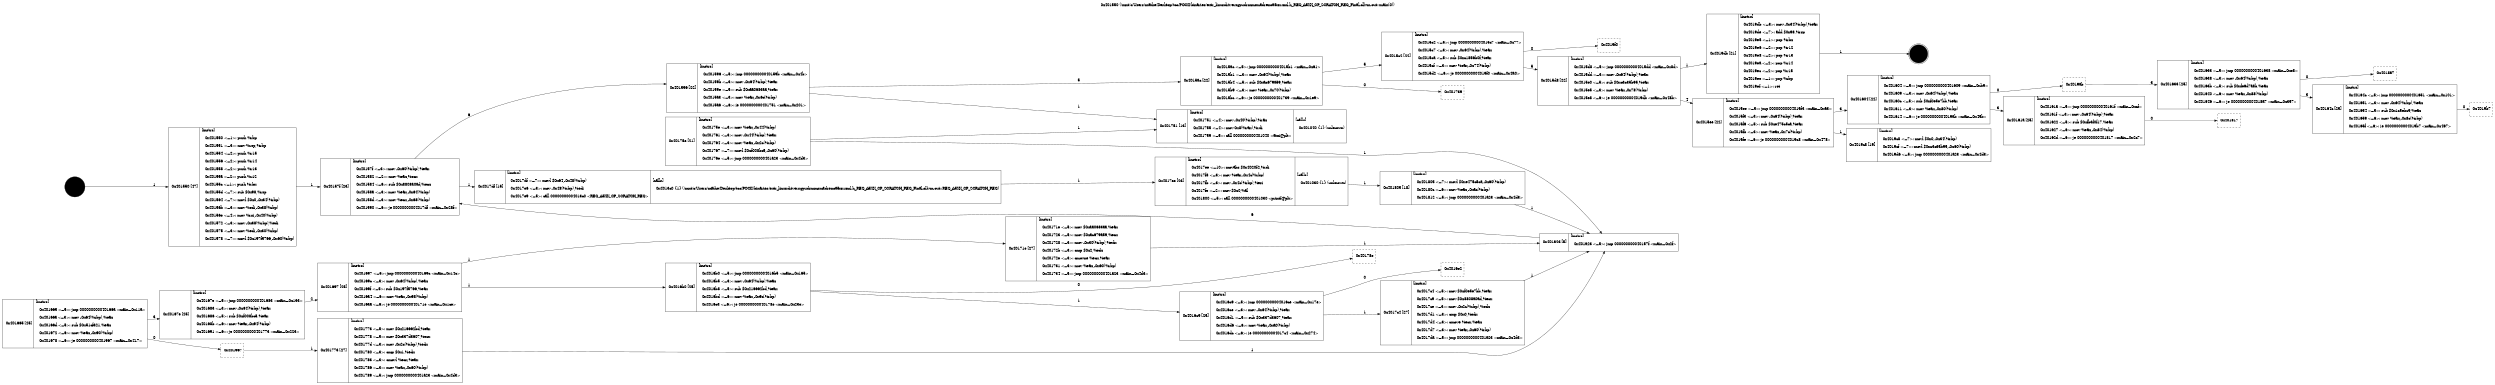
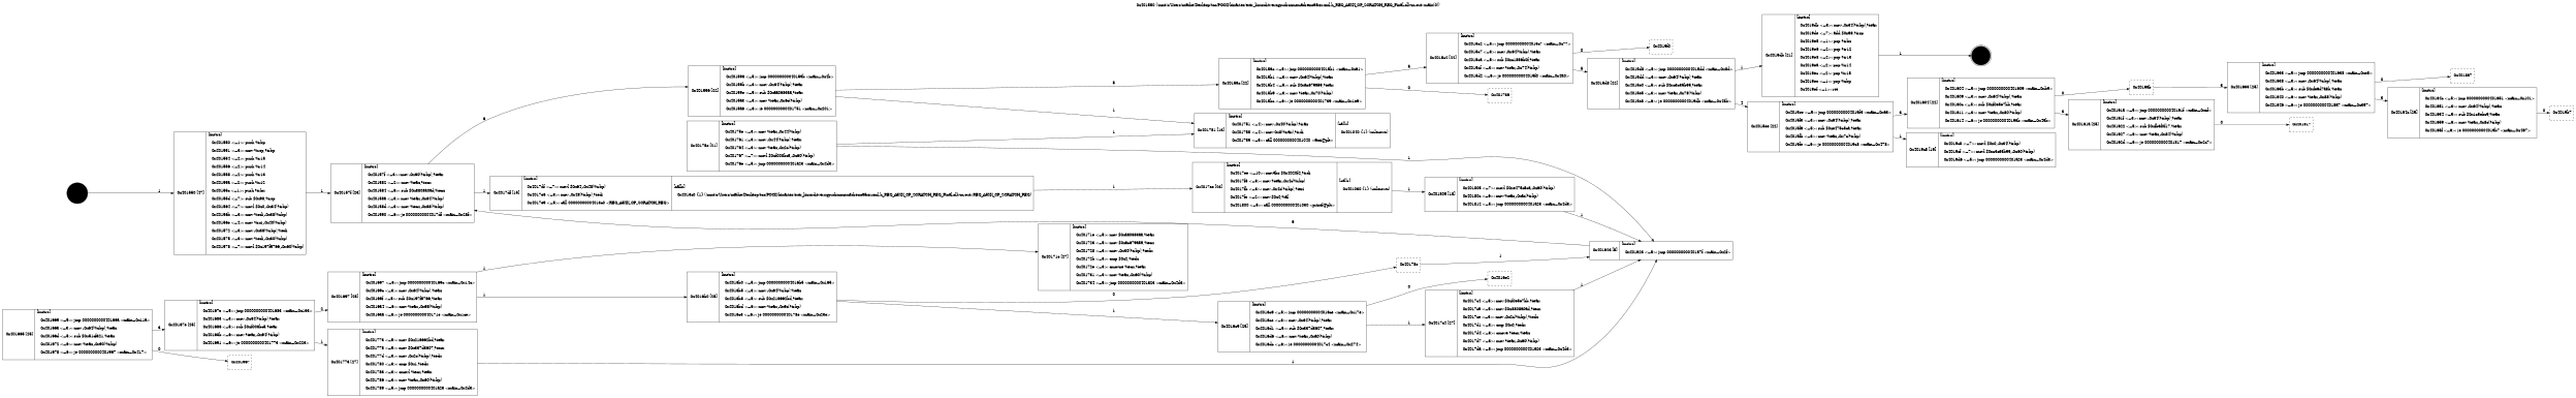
  digraph {
    label="0x401550 (/mnt/c/Users/mathe/Desktop/tcc/POCII/binaries/extr_linuxdriversgpudrmmsmadrenoa5xx.xml.h_REG_A5XX_CP_SCRATCH_REG_Final-ollvm.out::main(0))"
    labelloc=t
    rankdir=LR
    node [shape=record]
    Entry [fillcolor=black height=0.3 shape=circle style=filled width=0.3]
    n2 [label="{\n     0x401550 [47]\l\n     | [instrs]\l\n     &nbsp;&nbsp;0x401550 \<+1\>: push %rbp\l\n     &nbsp;&nbsp;0x401551 \<+3\>: mov %rsp,%rbp\l\n     &nbsp;&nbsp;0x401554 \<+2\>: push %r15\l\n     &nbsp;&nbsp;0x401556 \<+2\>: push %r14\l\n     &nbsp;&nbsp;0x401558 \<+2\>: push %r13\l\n     &nbsp;&nbsp;0x40155a \<+2\>: push %r12\l\n     &nbsp;&nbsp;0x40155c \<+1\>: push %rbx\l\n     &nbsp;&nbsp;0x40155d \<+7\>: sub $0x98,%rsp\l\n     &nbsp;&nbsp;0x401564 \<+7\>: movl $0x0,-0x34(%rbp)\l\n     &nbsp;&nbsp;0x40156b \<+3\>: mov %edi,-0x38(%rbp)\l\n     &nbsp;&nbsp;0x40156e \<+4\>: mov %rsi,-0x40(%rbp)\l\n     &nbsp;&nbsp;0x401572 \<+3\>: mov -0x38(%rbp),%edi\l\n     &nbsp;&nbsp;0x401575 \<+3\>: mov %edi,-0x30(%rbp)\l\n     &nbsp;&nbsp;0x401578 \<+7\>: movl $0x197f5766,-0x60(%rbp)\l\n  }"]
    n3 [label="{\n     0x40157f [23]\l\n     | [instrs]\l\n     &nbsp;&nbsp;0x40157f \<+3\>: mov -0x60(%rbp),%eax\l\n     &nbsp;&nbsp;0x401582 \<+2\>: mov %eax,%ecx\l\n     &nbsp;&nbsp;0x401584 \<+6\>: sub $0x8808a0ad,%ecx\l\n     &nbsp;&nbsp;0x40158a \<+3\>: mov %eax,-0x64(%rbp)\l\n     &nbsp;&nbsp;0x40158d \<+3\>: mov %ecx,-0x68(%rbp)\l\n     &nbsp;&nbsp;0x401590 \<+6\>: je 00000000004017df \<main+0x28f\>\l\n  }"]
    n4 [label="{\n     0x4017df [15]\l\n     | [instrs]\l\n     &nbsp;&nbsp;0x4017df \<+7\>: movl $0x64,-0x48(%rbp)\l\n     &nbsp;&nbsp;0x4017e6 \<+3\>: mov -0x48(%rbp),%edi\l\n     &nbsp;&nbsp;0x4017e9 \<+5\>: call 00000000004013c0 \<REG_A5XX_CP_SCRATCH_REG\>\l\n     | [calls]\l\n     &nbsp;&nbsp;0x4013c0 \{1\} (/mnt/c/Users/mathe/Desktop/tcc/POCII/binaries/extr_linuxdriversgpudrmmsmadrenoa5xx.xml.h_REG_A5XX_CP_SCRATCH_REG_Final-ollvm.out::REG_A5XX_CP_SCRATCH_REG)\l\n  }"]
    n5 [label="{\n     0x401596 [22]\l\n     | [instrs]\l\n     &nbsp;&nbsp;0x401596 \<+5\>: jmp 000000000040159b \<main+0x4b\>\l\n     &nbsp;&nbsp;0x40159b \<+3\>: mov -0x64(%rbp),%eax\l\n     &nbsp;&nbsp;0x40159e \<+5\>: sub $0xaa0683aa,%eax\l\n     &nbsp;&nbsp;0x4015a3 \<+3\>: mov %eax,-0x6c(%rbp)\l\n     &nbsp;&nbsp;0x4015a6 \<+6\>: je 0000000000401751 \<main+0x201\>\l\n  }"]
    n6 [label="{\n     0x4017ee [23]\l\n     | [instrs]\l\n     &nbsp;&nbsp;0x4017ee \<+10\>: movabs $0x4020f2,%rdi\l\n     &nbsp;&nbsp;0x4017f8 \<+3\>: mov %eax,-0x4c(%rbp)\l\n     &nbsp;&nbsp;0x4017fb \<+3\>: mov -0x4c(%rbp),%esi\l\n     &nbsp;&nbsp;0x4017fe \<+2\>: mov $0x0,%al\l\n     &nbsp;&nbsp;0x401800 \<+5\>: call 0000000000401030 \<printf@plt\>\l\n     | [calls]\l\n     &nbsp;&nbsp;0x401030 \{1\} (unknown)\l\n  }"]
    n7 [label="{\n     0x401751 [13]\l\n     | [instrs]\l\n     &nbsp;&nbsp;0x401751 \<+4\>: mov -0x40(%rbp),%rax\l\n     &nbsp;&nbsp;0x401755 \<+4\>: mov 0x8(%rax),%rdi\l\n     &nbsp;&nbsp;0x401759 \<+5\>: call 0000000000401040 \<atoi@plt\>\l\n     | [calls]\l\n     &nbsp;&nbsp;0x401040 \{1\} (unknown)\l\n  }"]
    n8 [label="{\n     0x4015ac [22]\l\n     | [instrs]\l\n     &nbsp;&nbsp;0x4015ac \<+5\>: jmp 00000000004015b1 \<main+0x61\>\l\n     &nbsp;&nbsp;0x4015b1 \<+3\>: mov -0x64(%rbp),%eax\l\n     &nbsp;&nbsp;0x4015b4 \<+5\>: sub $0xac679a59,%eax\l\n     &nbsp;&nbsp;0x4015b9 \<+3\>: mov %eax,-0x70(%rbp)\l\n     &nbsp;&nbsp;0x4015bc \<+6\>: je 0000000000401739 \<main+0x1e9\>\l\n  }"]
    n9 [label="{\n     0x401805 [18]\l\n     | [instrs]\l\n     &nbsp;&nbsp;0x401805 \<+7\>: movl $0xe475c5ca,-0x60(%rbp)\l\n     &nbsp;&nbsp;0x40180c \<+6\>: mov %eax,-0xac(%rbp)\l\n     &nbsp;&nbsp;0x401812 \<+5\>: jmp 0000000000401a23 \<main+0x4d3\>\l\n  }"]
    n10 [label="{\n     0x401739\l\n  }" style=dashed]
    n11 [label="{\n     0x4015c2 [22]\l\n     | [instrs]\l\n     &nbsp;&nbsp;0x4015c2 \<+5\>: jmp 00000000004015c7 \<main+0x77\>\l\n     &nbsp;&nbsp;0x4015c7 \<+3\>: mov -0x64(%rbp),%eax\l\n     &nbsp;&nbsp;0x4015ca \<+5\>: sub $0xc1856b0f,%eax\l\n     &nbsp;&nbsp;0x4015cf \<+3\>: mov %eax,-0x74(%rbp)\l\n     &nbsp;&nbsp;0x4015d2 \<+6\>: je 00000000004019f0 \<main+0x4a0\>\l\n  }"]
    Exit [fillcolor=black height=0.3 peripheries=2 shape=circle style=filled width=0.3]
    n13 [label="{\n     0x40175e [21]\l\n     | [instrs]\l\n     &nbsp;&nbsp;0x40175e \<+3\>: mov %eax,-0x44(%rbp)\l\n     &nbsp;&nbsp;0x401761 \<+3\>: mov -0x44(%rbp),%eax\l\n     &nbsp;&nbsp;0x401764 \<+3\>: mov %eax,-0x2c(%rbp)\l\n     &nbsp;&nbsp;0x401767 \<+7\>: movl $0xf008bc5,-0x60(%rbp)\l\n     &nbsp;&nbsp;0x40176e \<+5\>: jmp 0000000000401a23 \<main+0x4d3\>\l\n  }"]
    n14 [label="{\n     0x401a23 [5]\l\n     | [instrs]\l\n     &nbsp;&nbsp;0x401a23 \<+5\>: jmp 000000000040157f \<main+0x2f\>\l\n  }"]
    n15 [label="{\n     0x4019f0\l\n  }" style=dashed]
    n16 [label="{\n     0x4015d8 [22]\l\n     | [instrs]\l\n     &nbsp;&nbsp;0x4015d8 \<+5\>: jmp 00000000004015dd \<main+0x8d\>\l\n     &nbsp;&nbsp;0x4015dd \<+3\>: mov -0x64(%rbp),%eax\l\n     &nbsp;&nbsp;0x4015e0 \<+5\>: sub $0xc3c35b95,%eax\l\n     &nbsp;&nbsp;0x4015e5 \<+3\>: mov %eax,-0x78(%rbp)\l\n     &nbsp;&nbsp;0x4015e8 \<+6\>: je 00000000004019db \<main+0x48b\>\l\n  }"]
    n17 [label="{\n     0x4019db [21]\l\n     | [instrs]\l\n     &nbsp;&nbsp;0x4019db \<+3\>: mov -0x34(%rbp),%eax\l\n     &nbsp;&nbsp;0x4019de \<+7\>: add $0x98,%rsp\l\n     &nbsp;&nbsp;0x4019e5 \<+1\>: pop %rbx\l\n     &nbsp;&nbsp;0x4019e6 \<+2\>: pop %r12\l\n     &nbsp;&nbsp;0x4019e8 \<+2\>: pop %r13\l\n     &nbsp;&nbsp;0x4019ea \<+2\>: pop %r14\l\n     &nbsp;&nbsp;0x4019ec \<+2\>: pop %r15\l\n     &nbsp;&nbsp;0x4019ee \<+1\>: pop %rbp\l\n     &nbsp;&nbsp;0x4019ef \<+1\>: ret\l\n  }"]
    n18 [label="{\n     0x4015ee [22]\l\n     | [instrs]\l\n     &nbsp;&nbsp;0x4015ee \<+5\>: jmp 00000000004015f3 \<main+0xa3\>\l\n     &nbsp;&nbsp;0x4015f3 \<+3\>: mov -0x64(%rbp),%eax\l\n     &nbsp;&nbsp;0x4015f6 \<+5\>: sub $0xe475c5ca,%eax\l\n     &nbsp;&nbsp;0x4015fb \<+3\>: mov %eax,-0x7c(%rbp)\l\n     &nbsp;&nbsp;0x4015fe \<+6\>: je 00000000004019c8 \<main+0x478\>\l\n  }"]
    n19 [label="{\n     0x4019c8 [19]\l\n     | [instrs]\l\n     &nbsp;&nbsp;0x4019c8 \<+7\>: movl $0x0,-0x34(%rbp)\l\n     &nbsp;&nbsp;0x4019cf \<+7\>: movl $0xc3c35b95,-0x60(%rbp)\l\n     &nbsp;&nbsp;0x4019d6 \<+5\>: jmp 0000000000401a23 \<main+0x4d3\>\l\n  }"]
    n20 [label="{\n     0x401604 [22]\l\n     | [instrs]\l\n     &nbsp;&nbsp;0x401604 \<+5\>: jmp 0000000000401609 \<main+0xb9\>\l\n     &nbsp;&nbsp;0x401609 \<+3\>: mov -0x64(%rbp),%eax\l\n     &nbsp;&nbsp;0x40160c \<+5\>: sub $0xf0e5e7bb,%eax\l\n     &nbsp;&nbsp;0x401611 \<+3\>: mov %eax,-0x80(%rbp)\l\n     &nbsp;&nbsp;0x401614 \<+6\>: je 00000000004019ab \<main+0x45b\>\l\n  }"]
    n21 [label="{\n     0x4016e2\l\n  }" style=dashed]
    n22 [label="{\n     0x4019ab\l\n  }" style=dashed]
    n23 [label="{\n     0x40161a [25]\l\n     | [instrs]\l\n     &nbsp;&nbsp;0x40161a \<+5\>: jmp 000000000040161f \<main+0xcf\>\l\n     &nbsp;&nbsp;0x40161f \<+3\>: mov -0x64(%rbp),%eax\l\n     &nbsp;&nbsp;0x401622 \<+5\>: sub $0xfb3f0f17,%eax\l\n     &nbsp;&nbsp;0x401627 \<+6\>: mov %eax,-0x84(%rbp)\l\n     &nbsp;&nbsp;0x40162d \<+6\>: je 0000000000401817 \<main+0x2c7\>\l\n  }"]
    n24 [label="{\n     0x4017c4 [27]\l\n     | [instrs]\l\n     &nbsp;&nbsp;0x4017c4 \<+5\>: mov $0xf0e5e7bb,%eax\l\n     &nbsp;&nbsp;0x4017c9 \<+5\>: mov $0x8808a0ad,%ecx\l\n     &nbsp;&nbsp;0x4017ce \<+3\>: mov -0x2c(%rbp),%edx\l\n     &nbsp;&nbsp;0x4017d1 \<+3\>: cmp $0x0,%edx\l\n     &nbsp;&nbsp;0x4017d4 \<+3\>: cmove %ecx,%eax\l\n     &nbsp;&nbsp;0x4017d7 \<+3\>: mov %eax,-0x60(%rbp)\l\n     &nbsp;&nbsp;0x4017da \<+5\>: jmp 0000000000401a23 \<main+0x4d3\>\l\n  }"]
    n25 [label="{\n     0x401633 [25]\l\n     | [instrs]\l\n     &nbsp;&nbsp;0x401633 \<+5\>: jmp 0000000000401638 \<main+0xe8\>\l\n     &nbsp;&nbsp;0x401638 \<+3\>: mov -0x64(%rbp),%eax\l\n     &nbsp;&nbsp;0x40163b \<+5\>: sub $0xfe6d7a8b,%eax\l\n     &nbsp;&nbsp;0x401640 \<+6\>: mov %eax,-0x88(%rbp)\l\n     &nbsp;&nbsp;0x401646 \<+6\>: je 00000000004018a7 \<main+0x357\>\l\n  }"]
    n26 [label="{\n     0x401817\l\n  }" style=dashed]
    n27 [label="{\n     0x4016c9 [25]\l\n     | [instrs]\l\n     &nbsp;&nbsp;0x4016c9 \<+5\>: jmp 00000000004016ce \<main+0x17e\>\l\n     &nbsp;&nbsp;0x4016ce \<+3\>: mov -0x64(%rbp),%eax\l\n     &nbsp;&nbsp;0x4016d1 \<+5\>: sub $0x337d3607,%eax\l\n     &nbsp;&nbsp;0x4016d6 \<+6\>: mov %eax,-0xa0(%rbp)\l\n     &nbsp;&nbsp;0x4016dc \<+6\>: je 00000000004017c4 \<main+0x274\>\l\n  }"]
    n28 [label="{\n     0x4018a7\l\n  }" style=dashed]
    n29 [label="{\n     0x40164c [25]\l\n     | [instrs]\l\n     &nbsp;&nbsp;0x40164c \<+5\>: jmp 0000000000401651 \<main+0x101\>\l\n     &nbsp;&nbsp;0x401651 \<+3\>: mov -0x64(%rbp),%eax\l\n     &nbsp;&nbsp;0x401654 \<+5\>: sub $0x1c5ebc9,%eax\l\n     &nbsp;&nbsp;0x401659 \<+6\>: mov %eax,-0x8c(%rbp)\l\n     &nbsp;&nbsp;0x40165f \<+6\>: je 00000000004019b7 \<main+0x467\>\l\n  }"]
    n30 [label="{\n     0x40178e\l\n  }" style=dashed]
    n31 [label="{\n     0x4019b7\l\n  }" style=dashed]
    n32 [label="{\n     0x401665 [25]\l\n     | [instrs]\l\n     &nbsp;&nbsp;0x401665 \<+5\>: jmp 000000000040166a \<main+0x11a\>\l\n     &nbsp;&nbsp;0x40166a \<+3\>: mov -0x64(%rbp),%eax\l\n     &nbsp;&nbsp;0x40166d \<+5\>: sub $0x51cf321,%eax\l\n     &nbsp;&nbsp;0x401672 \<+6\>: mov %eax,-0x90(%rbp)\l\n     &nbsp;&nbsp;0x401678 \<+6\>: je 0000000000401967 \<main+0x417\>\l\n  }"]
    n33 [label="{\n     0x401967\l\n  }" style=dashed]
    n34 [label="{\n     0x40167e [25]\l\n     | [instrs]\l\n     &nbsp;&nbsp;0x40167e \<+5\>: jmp 0000000000401683 \<main+0x133\>\l\n     &nbsp;&nbsp;0x401683 \<+3\>: mov -0x64(%rbp),%eax\l\n     &nbsp;&nbsp;0x401686 \<+5\>: sub $0xf008bc5,%eax\l\n     &nbsp;&nbsp;0x40168b \<+6\>: mov %eax,-0x94(%rbp)\l\n     &nbsp;&nbsp;0x401691 \<+6\>: je 0000000000401773 \<main+0x223\>\l\n  }"]
    n35 [label="{\n     0x401773 [27]\l\n     | [instrs]\l\n     &nbsp;&nbsp;0x401773 \<+5\>: mov $0x216662bd,%eax\l\n     &nbsp;&nbsp;0x401778 \<+5\>: mov $0x337d3607,%ecx\l\n     &nbsp;&nbsp;0x40177d \<+3\>: mov -0x2c(%rbp),%edx\l\n     &nbsp;&nbsp;0x401780 \<+3\>: cmp $0x1,%edx\l\n     &nbsp;&nbsp;0x401783 \<+3\>: cmovl %ecx,%eax\l\n     &nbsp;&nbsp;0x401786 \<+3\>: mov %eax,-0x60(%rbp)\l\n     &nbsp;&nbsp;0x401789 \<+5\>: jmp 0000000000401a23 \<main+0x4d3\>\l\n  }"]
    n36 [label="{\n     0x401697 [25]\l\n     | [instrs]\l\n     &nbsp;&nbsp;0x401697 \<+5\>: jmp 000000000040169c \<main+0x14c\>\l\n     &nbsp;&nbsp;0x40169c \<+3\>: mov -0x64(%rbp),%eax\l\n     &nbsp;&nbsp;0x40169f \<+5\>: sub $0x197f5766,%eax\l\n     &nbsp;&nbsp;0x4016a4 \<+6\>: mov %eax,-0x98(%rbp)\l\n     &nbsp;&nbsp;0x4016aa \<+6\>: je 000000000040171e \<main+0x1ce\>\l\n  }"]
    n37 [label="{\n     0x4016b0 [25]\l\n     | [instrs]\l\n     &nbsp;&nbsp;0x4016b0 \<+5\>: jmp 00000000004016b5 \<main+0x165\>\l\n     &nbsp;&nbsp;0x4016b5 \<+3\>: mov -0x64(%rbp),%eax\l\n     &nbsp;&nbsp;0x4016b8 \<+5\>: sub $0x216662bd,%eax\l\n     &nbsp;&nbsp;0x4016bd \<+6\>: mov %eax,-0x9c(%rbp)\l\n     &nbsp;&nbsp;0x4016c3 \<+6\>: je 000000000040178e \<main+0x23e\>\l\n  }"]
    n38 [label="{\n     0x40171e [27]\l\n     | [instrs]\l\n     &nbsp;&nbsp;0x40171e \<+5\>: mov $0xaa0683aa,%eax\l\n     &nbsp;&nbsp;0x401723 \<+5\>: mov $0xac679a59,%ecx\l\n     &nbsp;&nbsp;0x401728 \<+3\>: mov -0x30(%rbp),%edx\l\n     &nbsp;&nbsp;0x40172b \<+3\>: cmp $0x2,%edx\l\n     &nbsp;&nbsp;0x40172e \<+3\>: cmovne %ecx,%eax\l\n     &nbsp;&nbsp;0x401731 \<+3\>: mov %eax,-0x60(%rbp)\l\n     &nbsp;&nbsp;0x401734 \<+5\>: jmp 0000000000401a23 \<main+0x4d3\>\l\n  }"]
    Entry -> n2 [label=" 1"]
    n2 -> n3 [label=" 1"]
    n3 -> n4 [label=" 1"]
    n3 -> n5 [label=" 6"]
    n4 -> n6 [label=" 1"]
    n5 -> n7 [label=" 1"]
    n5 -> n8 [label=" 5"]
    n6 -> n9 [label=" 1"]
    n8 -> n10 [label=" 0"]
    n8 -> n11 [label=" 5"]
    n9 -> n14 [label=" 1"]
    n11 -> n15 [label=" 0"]
    n11 -> n16 [label=" 5"]
    n13 -> n7 [label=" 1"]
    n13 -> n14 [label=" 1"]
    n14 -> n3 [label=" 6"]
    n16 -> n17 [label=" 1"]
    n16 -> n18 [label=" 4"]
    n17 -> Exit [label=" 1"]
    n18 -> n19 [label=" 1"]
    n18 -> n20 [label=" 3"]
    n20 -> n22 [label=" 0"]
    n20 -> n23 [label=" 3"]
    n22 -> n25 [label=" 3"]
    n23 -> n26 [label=" 0"]
    n24 -> n14 [label=" 1"]
    n25 -> n28 [label=" 0"]
    n25 -> n29 [label=" 3"]
    n27 -> n21 [label=" 0"]
    n27 -> n24 [label=" 1"]
    n29 -> n31 [label=" 0"]
    n32 -> n33 [label=" 0"]
    n32 -> n34 [label=" 3"]
-   n33 -> n35 [label=" 1"]
+   n34 -> n35 [label=" 1"]
    n34 -> n36 [label=" 2"]
    n35 -> n14 [label=" 1"]
    n36 -> n37 [label=" 1"]
    n36 -> n38 [label=" 1"]
    n37 -> n27 [label=" 1"]
    n37 -> n30 [label=" 0"]
-   n38 -> n14 [label=" 1"]
+   n30 -> n14 [label=" 1"]
  }
